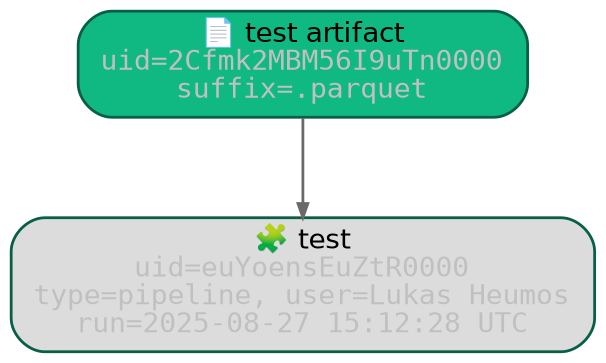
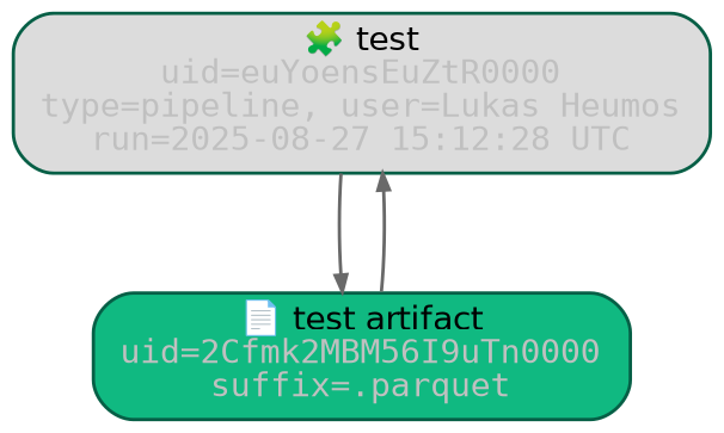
  digraph {
    node [color="#065f46" fontname=Helvetica fontsize=10 shape=box style="rounded,filled"]
    edge [arrowsize=0.5 color=dimgrey]
    n1 [fillcolor=gainsboro label=<🧩 test<BR/><FONT COLOR="GREY" POINT-SIZE="10" FACE="Monospace">uid=euYoensEuZtR0000<BR/>type=pipeline, user=Lukas Heumos<BR/>run=2025-08-27 15:12:28 UTC</FONT>>]
    n2 [fillcolor="#10b981" label=<📄 test artifact<BR/><FONT COLOR="GREY" POINT-SIZE="10" FACE="Monospace">uid=2Cfmk2MBM56I9uTn0000<BR/>suffix=.parquet</FONT>>]
+   n1 -> n2
    n2 -> n1
  }
